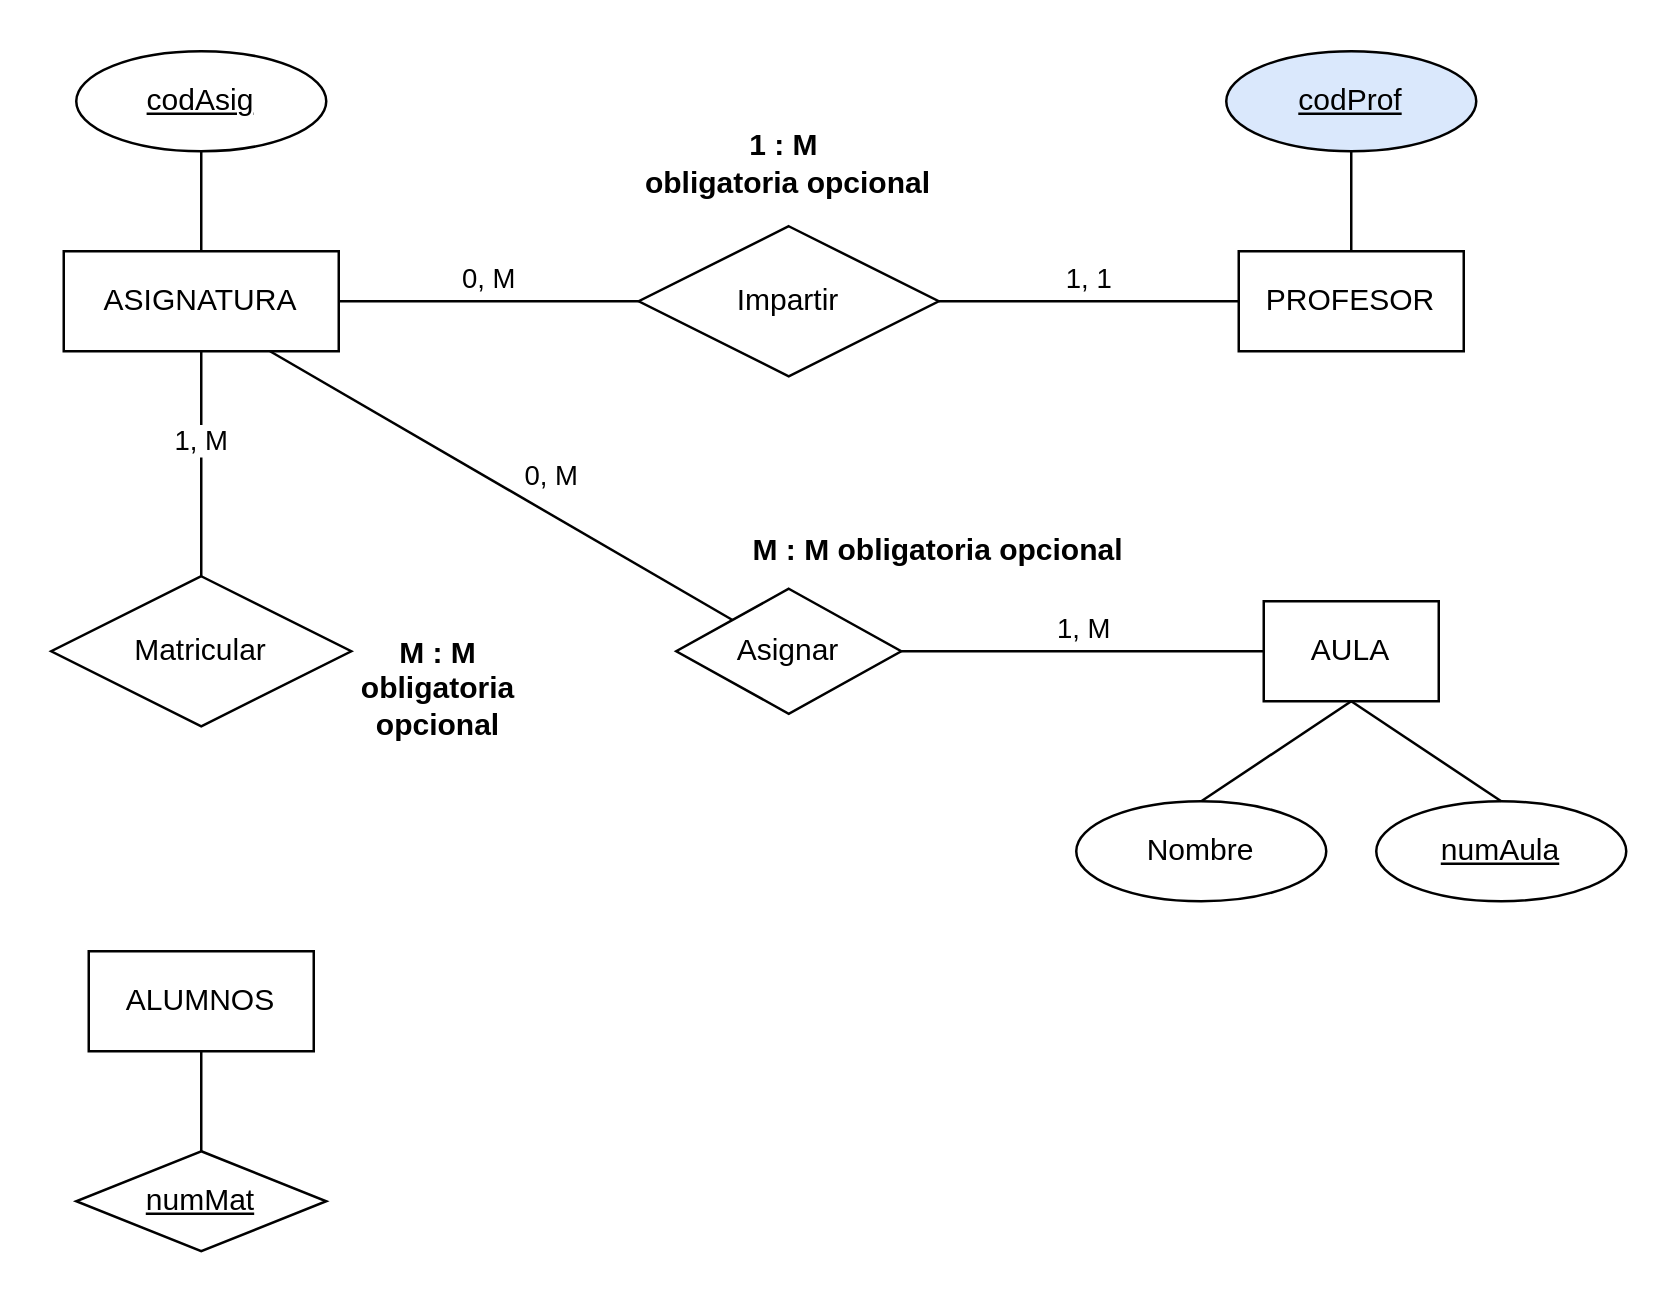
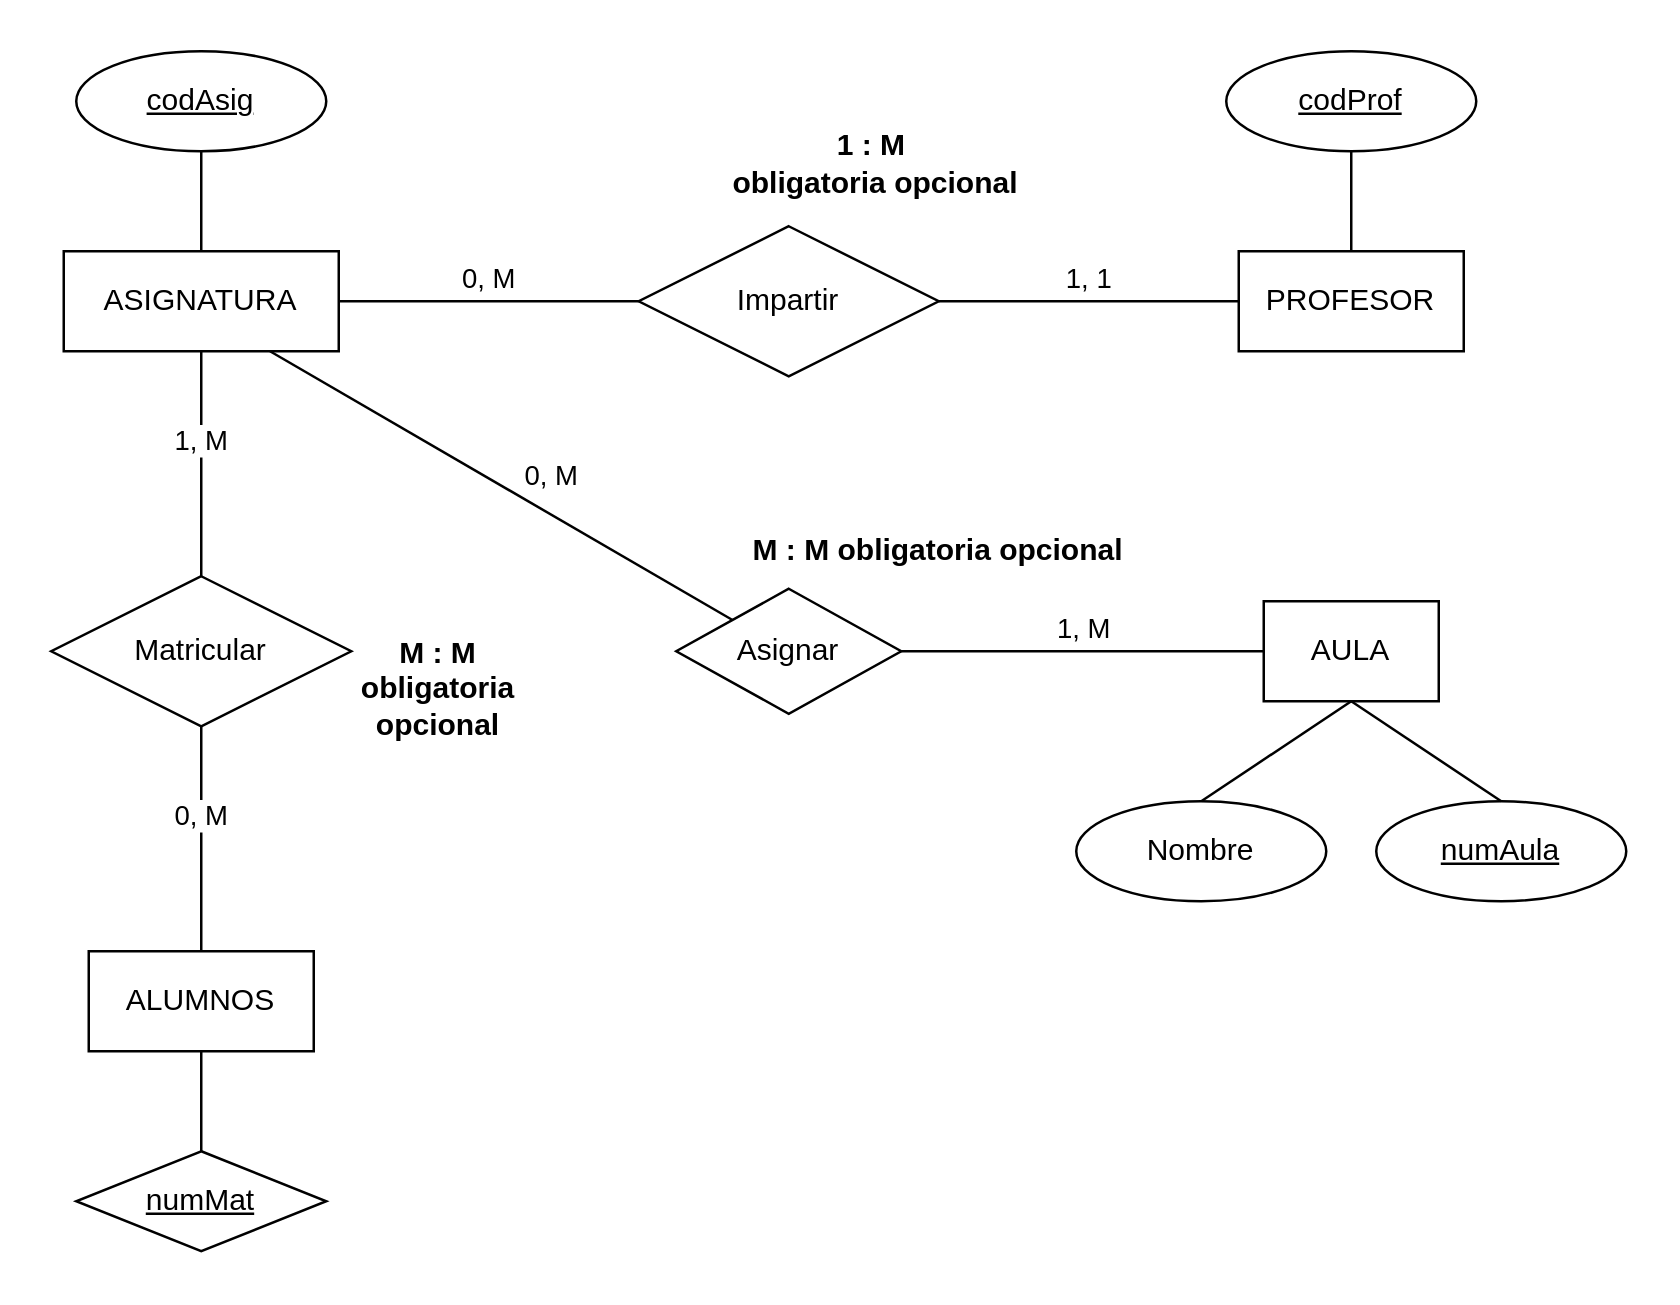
  <mxCell id="0" />
  <mxCell id="1" parent="0" />
  <mxCell id="2" value="ASIGNATURA" style="whiteSpace=wrap;html=1;align=center;" parent="1" vertex="1"><mxGeometry x="25" y="100" width="110" height="40" as="geometry" /></mxCell>
  <mxCell id="3" value="PROFESOR" style="whiteSpace=wrap;html=1;align=center;" parent="1" vertex="1"><mxGeometry x="495" y="100" width="90" height="40" as="geometry" /></mxCell>
  <mxCell id="4" value="Impartir" style="shape=rhombus;perimeter=rhombusPerimeter;whiteSpace=wrap;html=1;align=center;" parent="1" vertex="1"><mxGeometry x="255" y="90" width="120" height="60" as="geometry" /></mxCell>
  <mxCell id="5" value="ALUMNOS" style="whiteSpace=wrap;html=1;align=center;" parent="1" vertex="1"><mxGeometry x="35" y="380" width="90" height="40" as="geometry" /></mxCell>
  <mxCell id="6" value="Matricular" style="shape=rhombus;perimeter=rhombusPerimeter;whiteSpace=wrap;html=1;align=center;" parent="1" vertex="1"><mxGeometry x="20" y="230" width="120" height="60" as="geometry" /></mxCell>
  <mxCell id="7" value="AULA" style="whiteSpace=wrap;html=1;align=center;" parent="1" vertex="1"><mxGeometry x="505" y="240" width="70" height="40" as="geometry" /></mxCell>
  <mxCell id="8" value="Nombre" style="ellipse;whiteSpace=wrap;html=1;align=center;" parent="1" vertex="1"><mxGeometry x="430" y="320" width="100" height="40" as="geometry" /></mxCell>
  <mxCell id="9" value="1, M" style="endArrow=none;html=1;rounded=0;exitX=0.5;exitY=1;exitDx=0;exitDy=0;entryX=0.5;entryY=0;entryDx=0;entryDy=0;edgeStyle=orthogonalEdgeStyle;verticalAlign=bottom;" parent="1" source="2" target="6" edge="1"><mxGeometry relative="1" as="geometry"><mxPoint x="195" y="190" as="sourcePoint" /><mxPoint x="449" y="440" as="targetPoint" /></mxGeometry></mxCell>
+ <mxCell id="10" value="0, M" style="endArrow=none;html=1;rounded=0;exitX=0.5;exitY=1;exitDx=0;exitDy=0;entryX=0.5;entryY=0;entryDx=0;entryDy=0;edgeStyle=orthogonalEdgeStyle;verticalAlign=bottom;" parent="1" source="6" target="5" edge="1"><mxGeometry relative="1" as="geometry"><mxPoint x="90" y="310" as="sourcePoint" /><mxPoint x="90" y="420" as="targetPoint" /></mxGeometry></mxCell>
  <mxCell id="11" value="0, M" style="endArrow=none;html=1;rounded=0;exitX=0;exitY=0.5;exitDx=0;exitDy=0;entryX=1;entryY=0.5;entryDx=0;entryDy=0;edgeStyle=orthogonalEdgeStyle;verticalAlign=bottom;" parent="1" source="4" target="2" edge="1"><mxGeometry relative="1" as="geometry"><mxPoint x="100" y="160" as="sourcePoint" /><mxPoint x="100" y="270" as="targetPoint" /></mxGeometry></mxCell>
  <mxCell id="12" value="1, 1" style="endArrow=none;html=1;rounded=0;exitX=0;exitY=0.5;exitDx=0;exitDy=0;entryX=1;entryY=0.5;entryDx=0;entryDy=0;edgeStyle=orthogonalEdgeStyle;verticalAlign=bottom;" parent="1" source="3" target="4" edge="1"><mxGeometry relative="1" as="geometry"><mxPoint x="525" y="180" as="sourcePoint" /><mxPoint x="405" y="180" as="targetPoint" /></mxGeometry></mxCell>
  <mxCell id="13" value="" style="endArrow=none;html=1;rounded=0;exitX=0.5;exitY=0;exitDx=0;exitDy=0;entryX=0.5;entryY=1;entryDx=0;entryDy=0;verticalAlign=bottom;" parent="1" source="8" target="7" edge="1"><mxGeometry relative="1" as="geometry"><mxPoint x="205" y="40" as="sourcePoint" /><mxPoint x="459" y="290" as="targetPoint" /></mxGeometry></mxCell>
  <mxCell id="14" value="Asignar" style="shape=rhombus;perimeter=rhombusPerimeter;whiteSpace=wrap;html=1;align=center;" parent="1" vertex="1"><mxGeometry x="270" y="235" width="90" height="50" as="geometry" /></mxCell>
  <mxCell id="15" value="0, M" style="endArrow=none;html=1;rounded=0;exitX=0.75;exitY=1;exitDx=0;exitDy=0;entryX=0;entryY=0;entryDx=0;entryDy=0;verticalAlign=bottom;" parent="1" source="2" target="14" edge="1"><mxGeometry x="0.191" y="5" relative="1" as="geometry"><mxPoint x="185" y="180" as="sourcePoint" /><mxPoint x="439" y="430" as="targetPoint" /><mxPoint as="offset" /></mxGeometry></mxCell>
  <mxCell id="16" value="1, M" style="endArrow=none;html=1;rounded=0;exitX=1;exitY=0.5;exitDx=0;exitDy=0;entryX=0;entryY=0.5;entryDx=0;entryDy=0;edgeStyle=orthogonalEdgeStyle;verticalAlign=bottom;" parent="1" source="14" target="7" edge="1"><mxGeometry relative="1" as="geometry"><mxPoint x="185" y="180" as="sourcePoint" /><mxPoint x="439" y="430" as="targetPoint" /></mxGeometry></mxCell>
- <mxCell id="17" value="&lt;b&gt;1 : M&amp;nbsp;&lt;/b&gt;&lt;div&gt;&lt;b&gt;obligatoria opcional&lt;/b&gt;&lt;/div&gt;" style="text;html=1;align=center;verticalAlign=middle;whiteSpace=wrap;rounded=0;" parent="1" vertex="1"><mxGeometry x="225" y="50" width="180" height="30" as="geometry" /></mxCell>
+ <mxCell id="17" value="&lt;b&gt;1 : M&amp;nbsp;&lt;/b&gt;&lt;div&gt;&lt;b&gt;obligatoria opcional&lt;/b&gt;&lt;/div&gt;" style="text;html=1;align=center;verticalAlign=middle;whiteSpace=wrap;rounded=0;" parent="1" vertex="1"><mxGeometry x="260" y="50" width="180" height="30" as="geometry" /></mxCell>
  <mxCell id="18" value="&lt;b&gt;M : M&lt;/b&gt;&lt;div&gt;&lt;b&gt;obligatoria opcional&lt;/b&gt;&lt;b&gt;&lt;br&gt;&lt;/b&gt;&lt;/div&gt;" style="text;html=1;align=center;verticalAlign=middle;whiteSpace=wrap;rounded=0;" parent="1" vertex="1"><mxGeometry x="135" y="260" width="80" height="30" as="geometry" /></mxCell>
  <mxCell id="19" value="&lt;b&gt;M : M obligatoria opcional&lt;/b&gt;" style="text;html=1;align=center;verticalAlign=middle;whiteSpace=wrap;rounded=0;" parent="1" vertex="1"><mxGeometry x="285" y="205" width="180" height="30" as="geometry" /></mxCell>
  <mxCell id="20" value="&lt;u&gt;numMat&lt;/u&gt;" style="rhombus;whiteSpace=wrap;html=1;align=center;" vertex="1" parent="1"><mxGeometry x="30" y="460" width="100" height="40" as="geometry" /></mxCell>
  <mxCell id="21" value="" style="endArrow=none;html=1;rounded=0;entryX=0.5;entryY=1;entryDx=0;entryDy=0;exitX=0.5;exitY=0;exitDx=0;exitDy=0;" edge="1" parent="1" source="20" target="5"><mxGeometry width="50" height="50" relative="1" as="geometry"><mxPoint x="215" y="450" as="sourcePoint" /><mxPoint x="190" y="400" as="targetPoint" /></mxGeometry></mxCell>
  <mxCell id="22" value="&lt;u&gt;numAula&lt;/u&gt;" style="ellipse;whiteSpace=wrap;html=1;align=center;" vertex="1" parent="1"><mxGeometry x="550" y="320" width="100" height="40" as="geometry" /></mxCell>
  <mxCell id="23" value="" style="endArrow=none;html=1;rounded=0;exitX=0.5;exitY=0;exitDx=0;exitDy=0;entryX=0.5;entryY=1;entryDx=0;entryDy=0;verticalAlign=bottom;" edge="1" parent="1" source="22" target="7"><mxGeometry relative="1" as="geometry"><mxPoint x="490" y="330" as="sourcePoint" /><mxPoint x="550" y="290" as="targetPoint" /></mxGeometry></mxCell>
  <mxCell id="24" value="&lt;u&gt;codAsig&lt;/u&gt;" style="ellipse;whiteSpace=wrap;html=1;align=center;" vertex="1" parent="1"><mxGeometry x="30" y="20" width="100" height="40" as="geometry" /></mxCell>
  <mxCell id="25" value="" style="endArrow=none;html=1;rounded=0;exitX=0.5;exitY=0;exitDx=0;exitDy=0;entryX=0.5;entryY=1;entryDx=0;entryDy=0;" edge="1" parent="1" source="2" target="24"><mxGeometry width="50" height="50" relative="1" as="geometry"><mxPoint x="410" y="230" as="sourcePoint" /><mxPoint x="460" y="180" as="targetPoint" /></mxGeometry></mxCell>
- <mxCell id="26" value="&lt;u&gt;codProf&lt;/u&gt;" style="ellipse;whiteSpace=wrap;html=1;align=center;fillColor=#dae8fc;" vertex="1" parent="1"><mxGeometry x="490" y="20" width="100" height="40" as="geometry" /></mxCell>
+ <mxCell id="26" value="&lt;u&gt;codProf&lt;/u&gt;" style="ellipse;whiteSpace=wrap;html=1;align=center;" vertex="1" parent="1"><mxGeometry x="490" y="20" width="100" height="40" as="geometry" /></mxCell>
  <mxCell id="27" value="" style="endArrow=none;html=1;rounded=0;entryX=0.5;entryY=0;entryDx=0;entryDy=0;exitX=0.5;exitY=1;exitDx=0;exitDy=0;" edge="1" parent="1" source="26" target="3"><mxGeometry width="50" height="50" relative="1" as="geometry"><mxPoint x="410" y="230" as="sourcePoint" /><mxPoint x="460" y="180" as="targetPoint" /></mxGeometry></mxCell>
